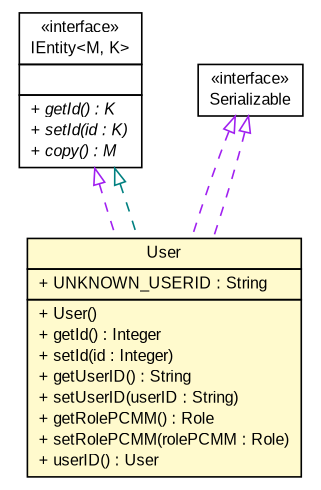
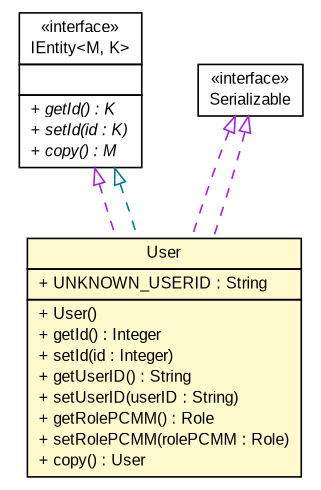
  digraph {
    nodesep=0.25
    ranksep=0.5
    node [fontcolor=black fontname=arial fontsize=10.0 shape=plaintext]
    edge [arrowtail=empty dir=back fontname=arial fontsize=10 headport=p labelfontname=arial labelfontsize=10 style=dashed tailport=p color=purple]
    n1 [label=<<table title="gov.sandia.cf.model.IEntity" border="0" cellborder="1" cellspacing="0" cellpadding="2" port="p" href="./IEntity.html"> 		<tr><td><table border="0" cellspacing="0" cellpadding="1"> <tr><td align="center" balign="center"> &#171;interface&#187; </td></tr> <tr><td align="center" balign="center"> IEntity&lt;M, K&gt; </td></tr> 		</table></td></tr> 		<tr><td><table border="0" cellspacing="0" cellpadding="1"> <tr><td align="left" balign="left">  </td></tr> 		</table></td></tr> 		<tr><td><table border="0" cellspacing="0" cellpadding="1"> <tr><td align="left" balign="left"><font face="arial italic" point-size="10.0"> + getId() : K </font></td></tr> <tr><td align="left" balign="left"><font face="arial italic" point-size="10.0"> + setId(id : K) </font></td></tr> <tr><td align="left" balign="left"><font face="arial italic" point-size="10.0"> + copy() : M </font></td></tr> 		</table></td></tr> 		</table>>]
-   n2 [label=<<table title="gov.sandia.cf.model.User" border="0" cellborder="1" cellspacing="0" cellpadding="2" port="p" bgcolor="lemonChiffon" href="./User.html"> 		<tr><td><table border="0" cellspacing="0" cellpadding="1"> <tr><td align="center" balign="center"> User </td></tr> 		</table></td></tr> 		<tr><td><table border="0" cellspacing="0" cellpadding="1"> <tr><td align="left" balign="left"> + UNKNOWN_USERID : String </td></tr> 		</table></td></tr> 		<tr><td><table border="0" cellspacing="0" cellpadding="1"> <tr><td align="left" balign="left"> + User() </td></tr> <tr><td align="left" balign="left"> + getId() : Integer </td></tr> <tr><td align="left" balign="left"> + setId(id : Integer) </td></tr> <tr><td align="left" balign="left"> + getUserID() : String </td></tr> <tr><td align="left" balign="left"> + setUserID(userID : String) </td></tr> <tr><td align="left" balign="left"> + getRolePCMM() : Role </td></tr> <tr><td align="left" balign="left"> + setRolePCMM(rolePCMM : Role) </td></tr> <tr><td align="left" balign="left"> + userID() : User </td></tr> 		</table></td></tr> 		</table>>]
+   n2 [label=<<table title="gov.sandia.cf.model.User" border="0" cellborder="1" cellspacing="0" cellpadding="2" port="p" bgcolor="lemonChiffon" href="./User.html"> 		<tr><td><table border="0" cellspacing="0" cellpadding="1"> <tr><td align="center" balign="center"> User </td></tr> 		</table></td></tr> 		<tr><td><table border="0" cellspacing="0" cellpadding="1"> <tr><td align="left" balign="left"> + UNKNOWN_USERID : String </td></tr> 		</table></td></tr> 		<tr><td><table border="0" cellspacing="0" cellpadding="1"> <tr><td align="left" balign="left"> + User() </td></tr> <tr><td align="left" balign="left"> + getId() : Integer </td></tr> <tr><td align="left" balign="left"> + setId(id : Integer) </td></tr> <tr><td align="left" balign="left"> + getUserID() : String </td></tr> <tr><td align="left" balign="left"> + setUserID(userID : String) </td></tr> <tr><td align="left" balign="left"> + getRolePCMM() : Role </td></tr> <tr><td align="left" balign="left"> + setRolePCMM(rolePCMM : Role) </td></tr> <tr><td align="left" balign="left"> + copy() : User </td></tr> 		</table></td></tr> 		</table>>]
    n3 [label=<<table title="java.io.Serializable" border="0" cellborder="1" cellspacing="0" cellpadding="2" port="p" href="http://java.sun.com/j2se/1.4.2/docs/api/java/io/Serializable.html"> 		<tr><td><table border="0" cellspacing="0" cellpadding="1"> <tr><td align="center" balign="center"> &#171;interface&#187; </td></tr> <tr><td align="center" balign="center"> Serializable </td></tr> 		</table></td></tr> 		</table>>]
    n1 -> n2
    n1 -> n2 [color=teal]
    n3 -> n2
    n3 -> n2
  }
